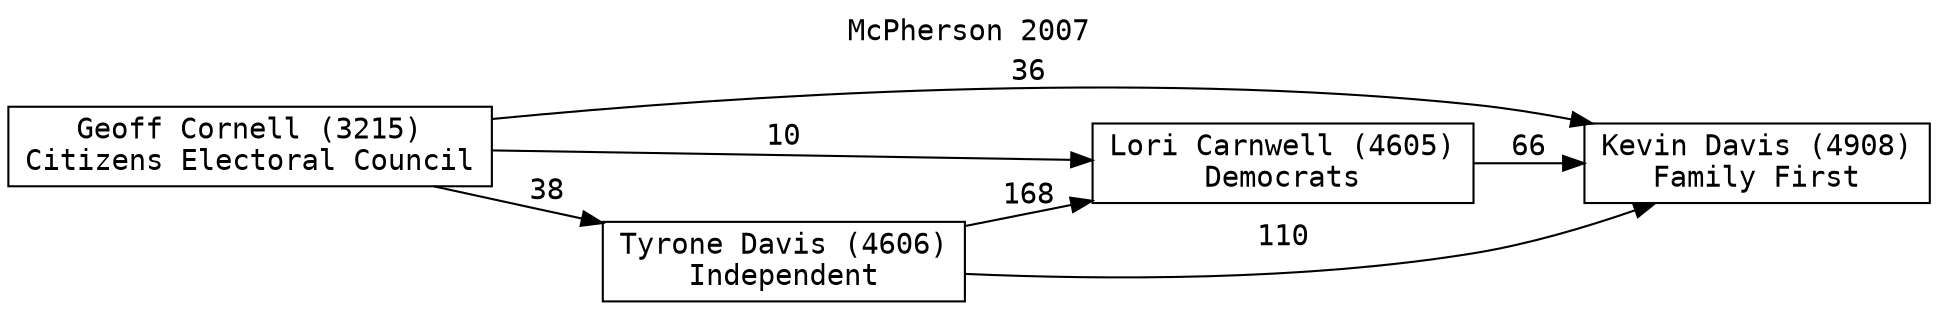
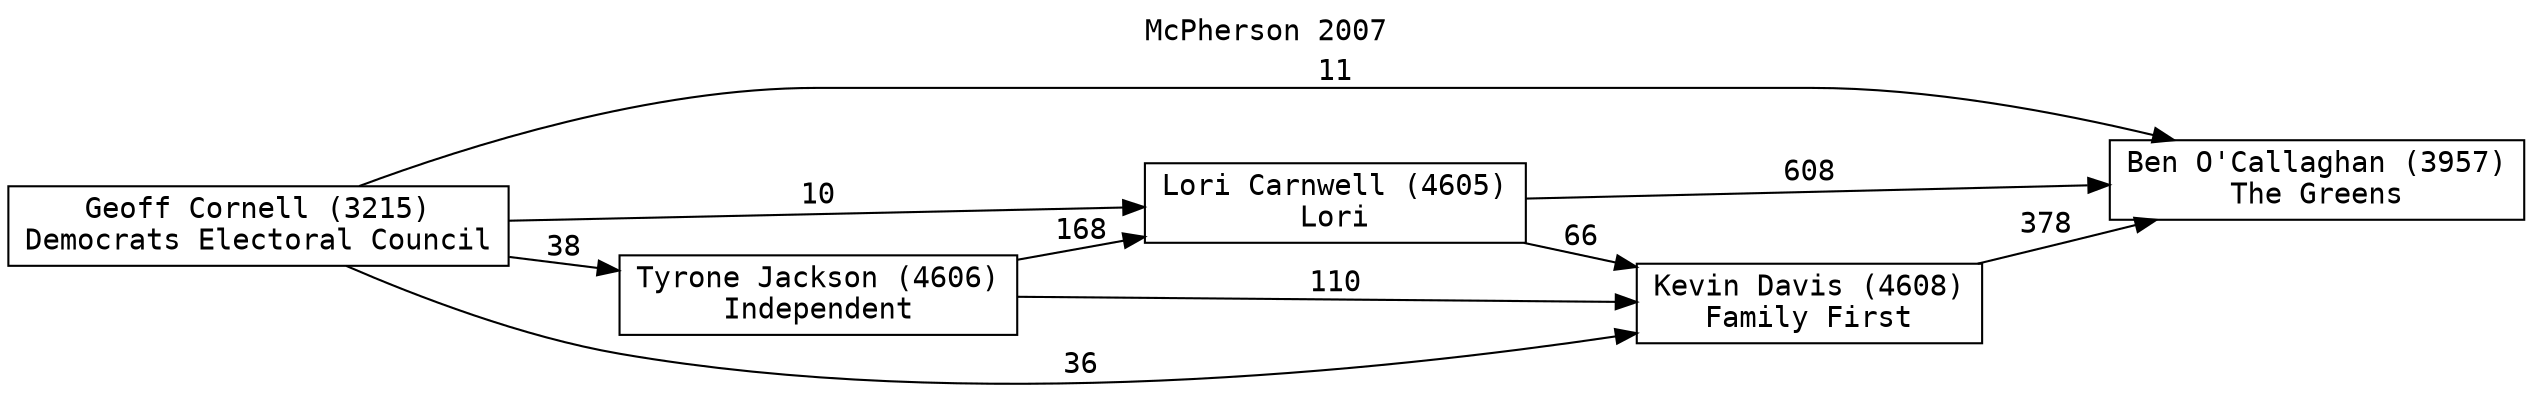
  digraph {
    fontname="DejaVu Sans Mono"
    label="McPherson 2007"
    labelloc=t
    mclimit=10
    rankdir=LR
    node [fontname="DejaVu Sans Mono" shape=box]
    edge [fontname="DejaVu Sans Mono"]
-   n2 [label="Geoff Cornell (3215)\nCitizens Electoral Council"]
-   n3 [label="Kevin Davis (4908)\nFamily First"]
-   n4 [label="Lori Carnwell (4605)\nDemocrats"]
-   n5 [label="Tyrone Davis (4606)\nIndependent"]
+   n1 [label="Ben O'Callaghan (3957)\nThe Greens"]
+   n2 [label="Geoff Cornell (3215)\nDemocrats Electoral Council"]
+   n3 [label="Kevin Davis (4608)\nFamily First"]
+   n4 [label="Lori Carnwell (4605)\nLori"]
+   n5 [label="Tyrone Jackson (4606)\nIndependent"]
+   n2 -> n1 [label=11]
    n2 -> n3 [label=36]
    n2 -> n4 [label=10]
    n2 -> n5 [label=38]
+   n3 -> n1 [label=378]
+   n4 -> n1 [label=608]
    n4 -> n3 [label=66]
    n5 -> n3 [label=110]
    n5 -> n4 [label=168]
  }
